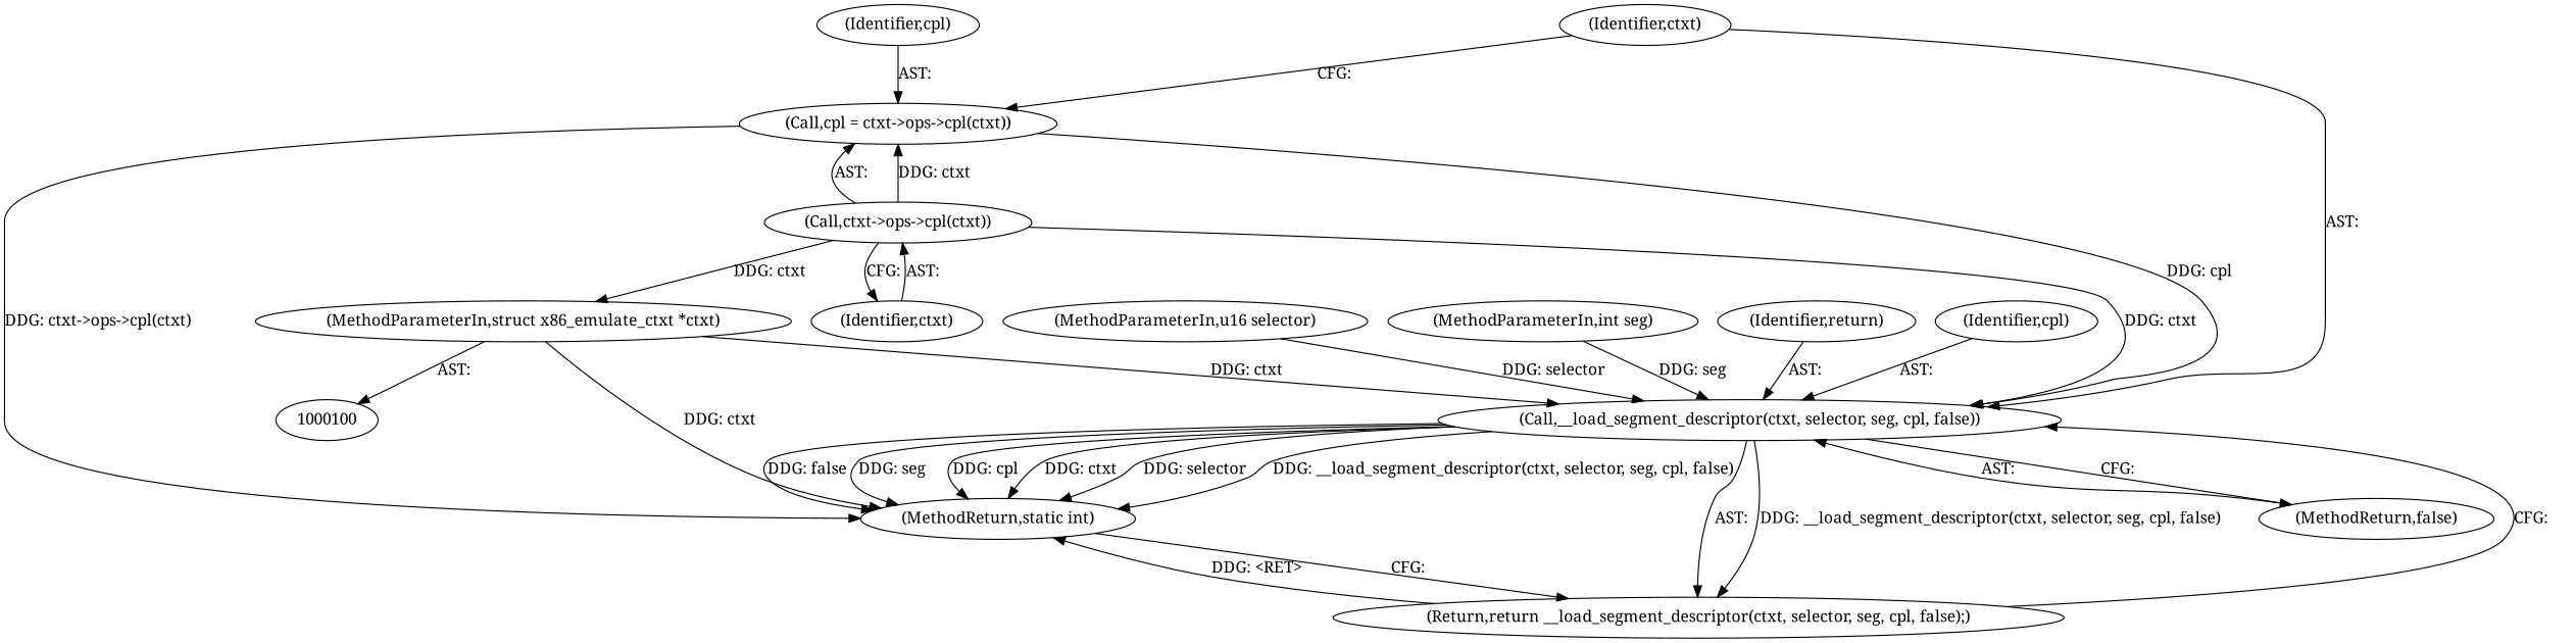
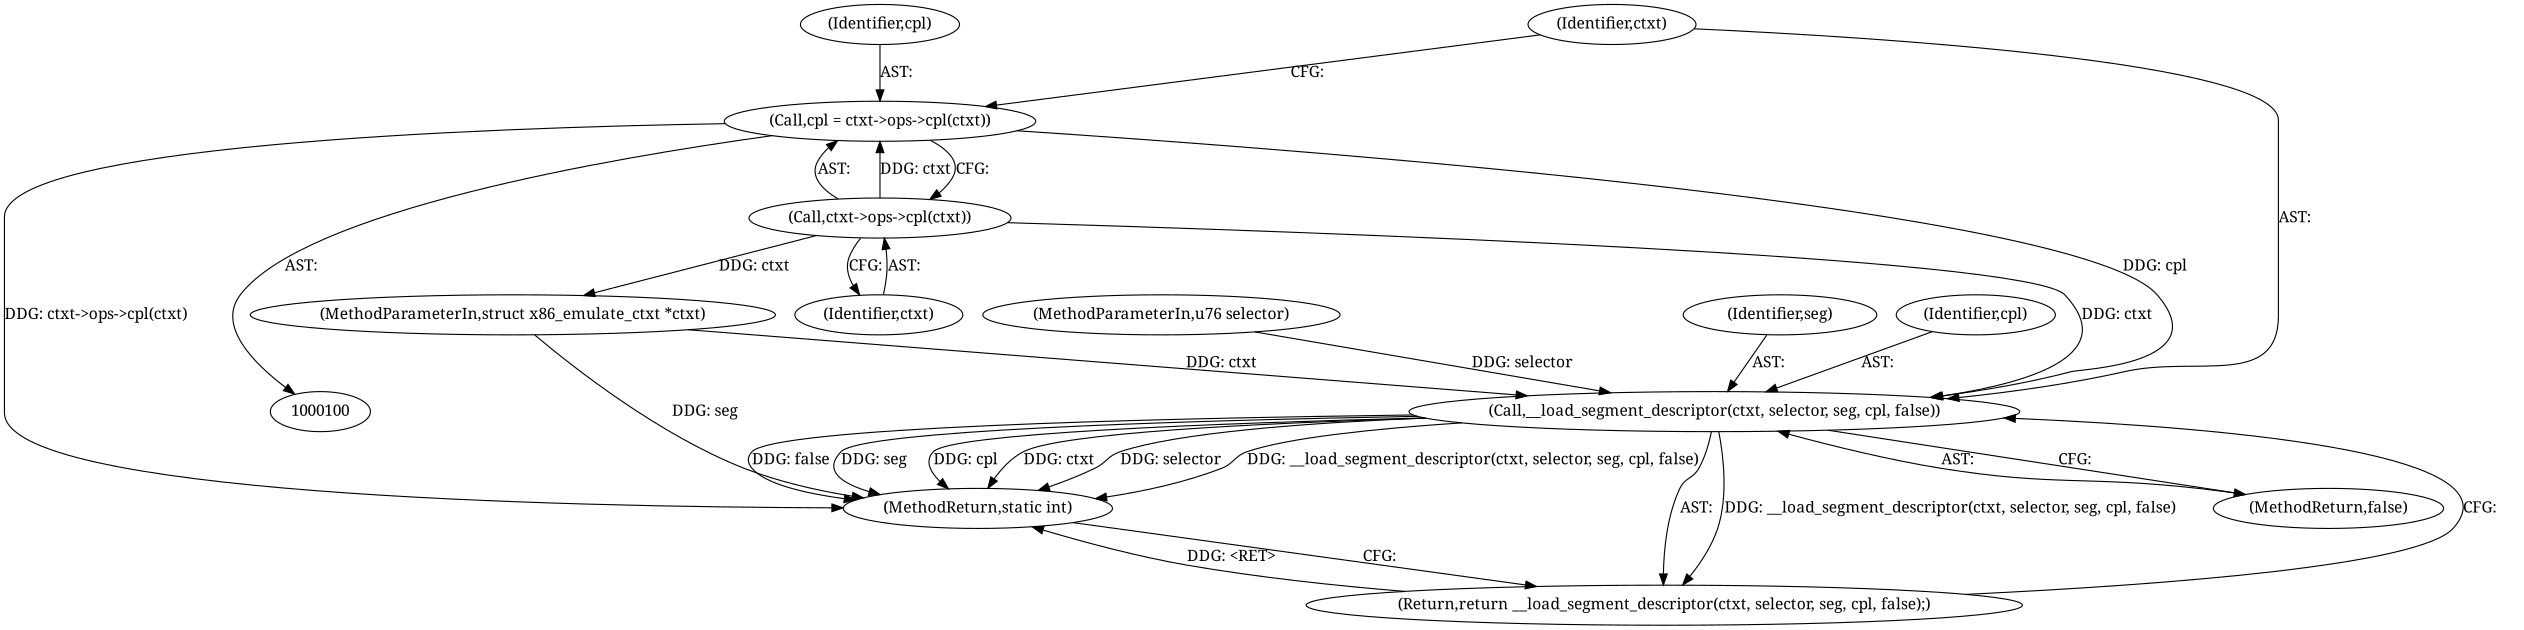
  digraph {
    fontname="Noto Serif"
    node [fontname="Noto Serif"]
    edge [fontname="Noto Serif"]
    n1 [label="(MethodParameterIn,struct x86_emulate_ctxt *ctxt)"]
    n2 [label="(Call,__load_segment_descriptor(ctxt, selector, seg, cpl, false))"]
    n3 [label="(MethodReturn,static int)"]
    1000100
    n5 [label="(Call,ctxt->ops->cpl(ctxt))"]
    n6 [label="(Call,cpl = ctxt->ops->cpl(ctxt))"]
    n7 [label="(Identifier,ctxt)"]
    n8 [label="(Return,return __load_segment_descriptor(ctxt, selector, seg, cpl, false);)"]
    n9 [label="(MethodReturn,false)"]
-   n10 [label="(MethodParameterIn,u16 selector)"]
-   n11 [label="(MethodParameterIn,int seg)"]
+   n10 [label="(MethodParameterIn,u76 selector)"]
    n12 [label="(Identifier,ctxt)"]
-   n13 [label="(Identifier,return)"]
+   n13 [label="(Identifier,seg)"]
    n14 [label="(Identifier,cpl)"]
    n15 [label="(Identifier,cpl)"]
    n1 -> n2 [label="DDG: ctxt"]
-   n1 -> n3 [label="DDG: ctxt"]
-   n1 -> 1000100 [label="AST: "]
+   n1 -> n3 [label="DDG: seg"]
+   n6 -> 1000100 [label="AST: "]
    n2 -> n3 [label="DDG: seg"]
    n2 -> n3 [label="DDG: cpl"]
    n2 -> n3 [label="DDG: ctxt"]
    n2 -> n3 [label="DDG: selector"]
    n2 -> n3 [label="DDG: __load_segment_descriptor(ctxt, selector, seg, cpl, false)"]
    n2 -> n3 [label="DDG: false"]
    n2 -> n8 [label="AST: "]
    n2 -> n8 [label="DDG: __load_segment_descriptor(ctxt, selector, seg, cpl, false)"]
    n2 -> n9 [label="CFG: "]
    n3 -> n8 [label="CFG: "]
    n5 -> n1 [label="DDG: ctxt"]
    n5 -> n2 [label="DDG: ctxt"]
    n5 -> n6 [label="AST: "]
    n5 -> n6 [label="DDG: ctxt"]
    n5 -> n7 [label="CFG: "]
    n6 -> n2 [label="DDG: cpl"]
    n6 -> n3 [label="DDG: ctxt->ops->cpl(ctxt)"]
+   n6 -> n5 [label="CFG: "]
    n7 -> n5 [label="AST: "]
    n8 -> n2 [label="CFG: "]
    n8 -> n3 [label="DDG: <RET>"]
    n9 -> n2 [label="AST: "]
    n10 -> n2 [label="DDG: selector"]
-   n11 -> n2 [label="DDG: seg"]
    n12 -> n2 [label="AST: "]
    n12 -> n6 [label="CFG: "]
    n13 -> n2 [label="AST: "]
    n14 -> n6 [label="AST: "]
    n15 -> n2 [label="AST: "]
  }
